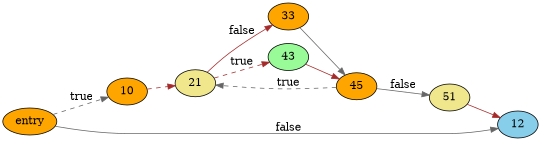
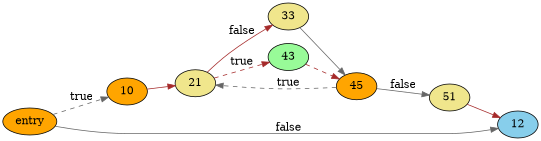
  digraph {
    rankdir=LR
    node [fillcolor=orange style=filled]
    edge [color=gray40 style=solid]
    n1 [label=entry]
    10
    n3 [fillcolor=skyblue label=12]
    21 [fillcolor=khaki]
-   33
+   33 [fillcolor=khaki]
    43 [fillcolor=palegreen]
    45
    51 [fillcolor=khaki]
    n1 -> 10 [label=true style=dashed]
    n1 -> n3 [label=false]
-   10 -> 21 [color=brown style=dashed]
+   10 -> 21 [color=brown]
    21 -> 33 [color=brown label=false]
    21 -> 43 [color=brown label=true style=dashed]
    33 -> 45
-   43 -> 45 [color=brown]
+   43 -> 45 [color=brown style=dashed]
    45 -> 21 [label=true style=dashed]
    45 -> 51 [label=false]
    51 -> n3 [color=brown]
  }
